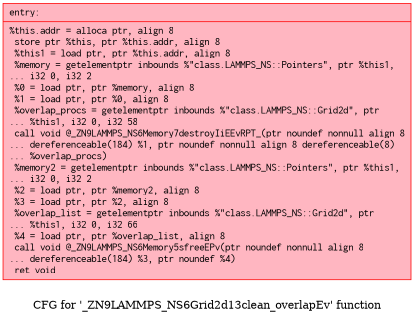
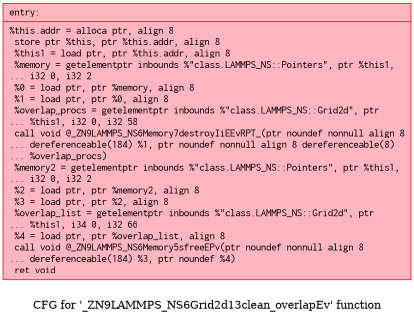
  digraph {
    label="CFG for '_ZN9LAMMPS_NS6Grid2d13clean_overlapEv' function"
-   n1 [color=red fillcolor=lightpink fontname=Courier label="{entry:\l|  %this.addr = alloca ptr, align 8\l  store ptr %this, ptr %this.addr, align 8\l  %this1 = load ptr, ptr %this.addr, align 8\l  %memory = getelementptr inbounds %\"class.LAMMPS_NS::Pointers\", ptr %this1,\l... i32 0, i32 2\l  %0 = load ptr, ptr %memory, align 8\l  %1 = load ptr, ptr %0, align 8\l  %overlap_procs = getelementptr inbounds %\"class.LAMMPS_NS::Grid2d\", ptr\l... %this1, i32 0, i32 58\l  call void @_ZN9LAMMPS_NS6Memory7destroyIiEEvRPT_(ptr noundef nonnull align 8\l... dereferenceable(184) %1, ptr noundef nonnull align 8 dereferenceable(8)\l... %overlap_procs)\l  %memory2 = getelementptr inbounds %\"class.LAMMPS_NS::Pointers\", ptr %this1,\l... i32 0, i32 2\l  %2 = load ptr, ptr %memory2, align 8\l  %3 = load ptr, ptr %2, align 8\l  %overlap_list = getelementptr inbounds %\"class.LAMMPS_NS::Grid2d\", ptr\l... %this1, i32 0, i32 66\l  %4 = load ptr, ptr %overlap_list, align 8\l  call void @_ZN9LAMMPS_NS6Memory5sfreeEPv(ptr noundef nonnull align 8\l... dereferenceable(184) %3, ptr noundef %4)\l  ret void\l}" shape=record style=filled]
+   n1 [color=red fillcolor=lightpink fontname=Courier label="{entry:\l|  %this.addr = alloca ptr, align 8\l  store ptr %this, ptr %this.addr, align 8\l  %this1 = load ptr, ptr %this.addr, align 8\l  %memory = getelementptr inbounds %\"class.LAMMPS_NS::Pointers\", ptr %this1,\l... i32 0, i32 2\l  %0 = load ptr, ptr %memory, align 8\l  %1 = load ptr, ptr %0, align 8\l  %overlap_procs = getelementptr inbounds %\"class.LAMMPS_NS::Grid2d\", ptr\l... %this1, i32 0, i32 58\l  call void @_ZN9LAMMPS_NS6Memory7destroyIiEEvRPT_(ptr noundef nonnull align 8\l... dereferenceable(184) %1, ptr noundef nonnull align 8 dereferenceable(8)\l... %overlap_procs)\l  %memory2 = getelementptr inbounds %\"class.LAMMPS_NS::Pointers\", ptr %this1,\l... i32 0, i32 2\l  %2 = load ptr, ptr %memory2, align 8\l  %3 = load ptr, ptr %2, align 8\l  %overlap_list = getelementptr inbounds %\"class.LAMMPS_NS::Grid2d\", ptr\l... %this1, i34 0, i32 66\l  %4 = load ptr, ptr %overlap_list, align 8\l  call void @_ZN9LAMMPS_NS6Memory5sfreeEPv(ptr noundef nonnull align 8\l... dereferenceable(184) %3, ptr noundef %4)\l  ret void\l}" shape=record style=filled]
  }
